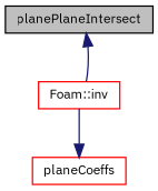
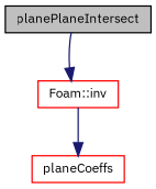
  digraph {
    fontname="IBM Plex Sans"
    rankdir=TB
    node [color=red fontname="IBM Plex Sans" fontsize=10 shape=record]
    edge [color=midnightblue fontname="IBM Plex Sans" fontsize=10 labelfontname=Helvetica labelfontsize=10 style=solid]
    n1 [color=black fillcolor=grey75 fontcolor=black height=0.2 label=planePlaneIntersect style=filled width=0.4]
    n2 [height=0.2 label="Foam::inv" width=0.4]
    n3 [height=0.2 label=planeCoeffs width=0.4]
-   n2 -> n1
+   n1 -> n2
    n2 -> n3
  }
